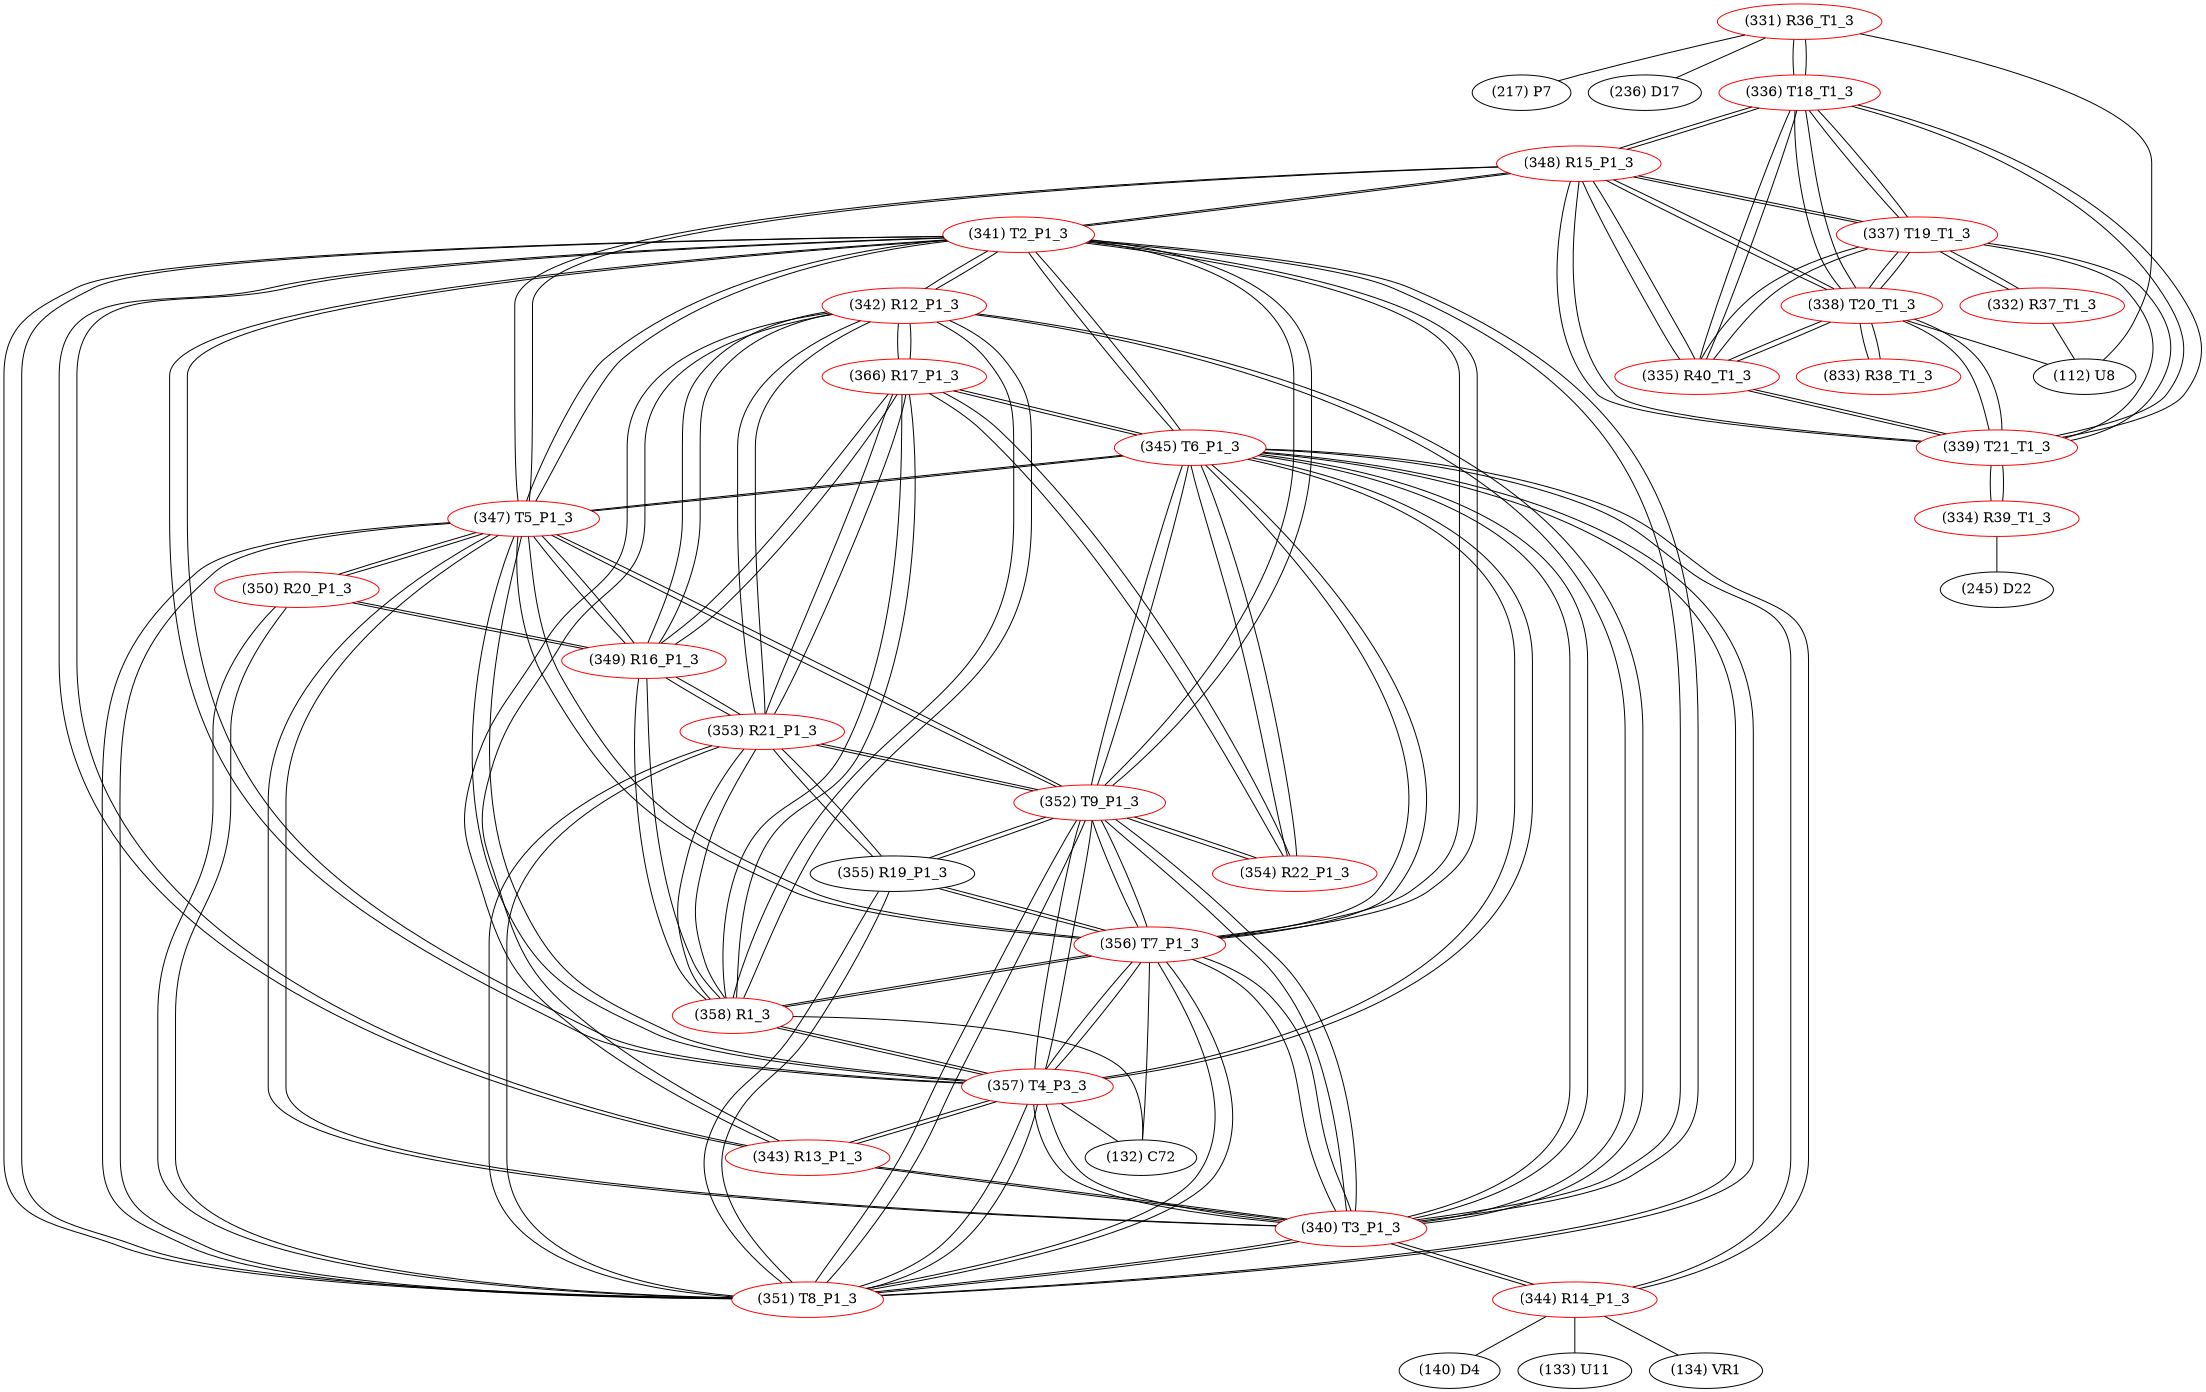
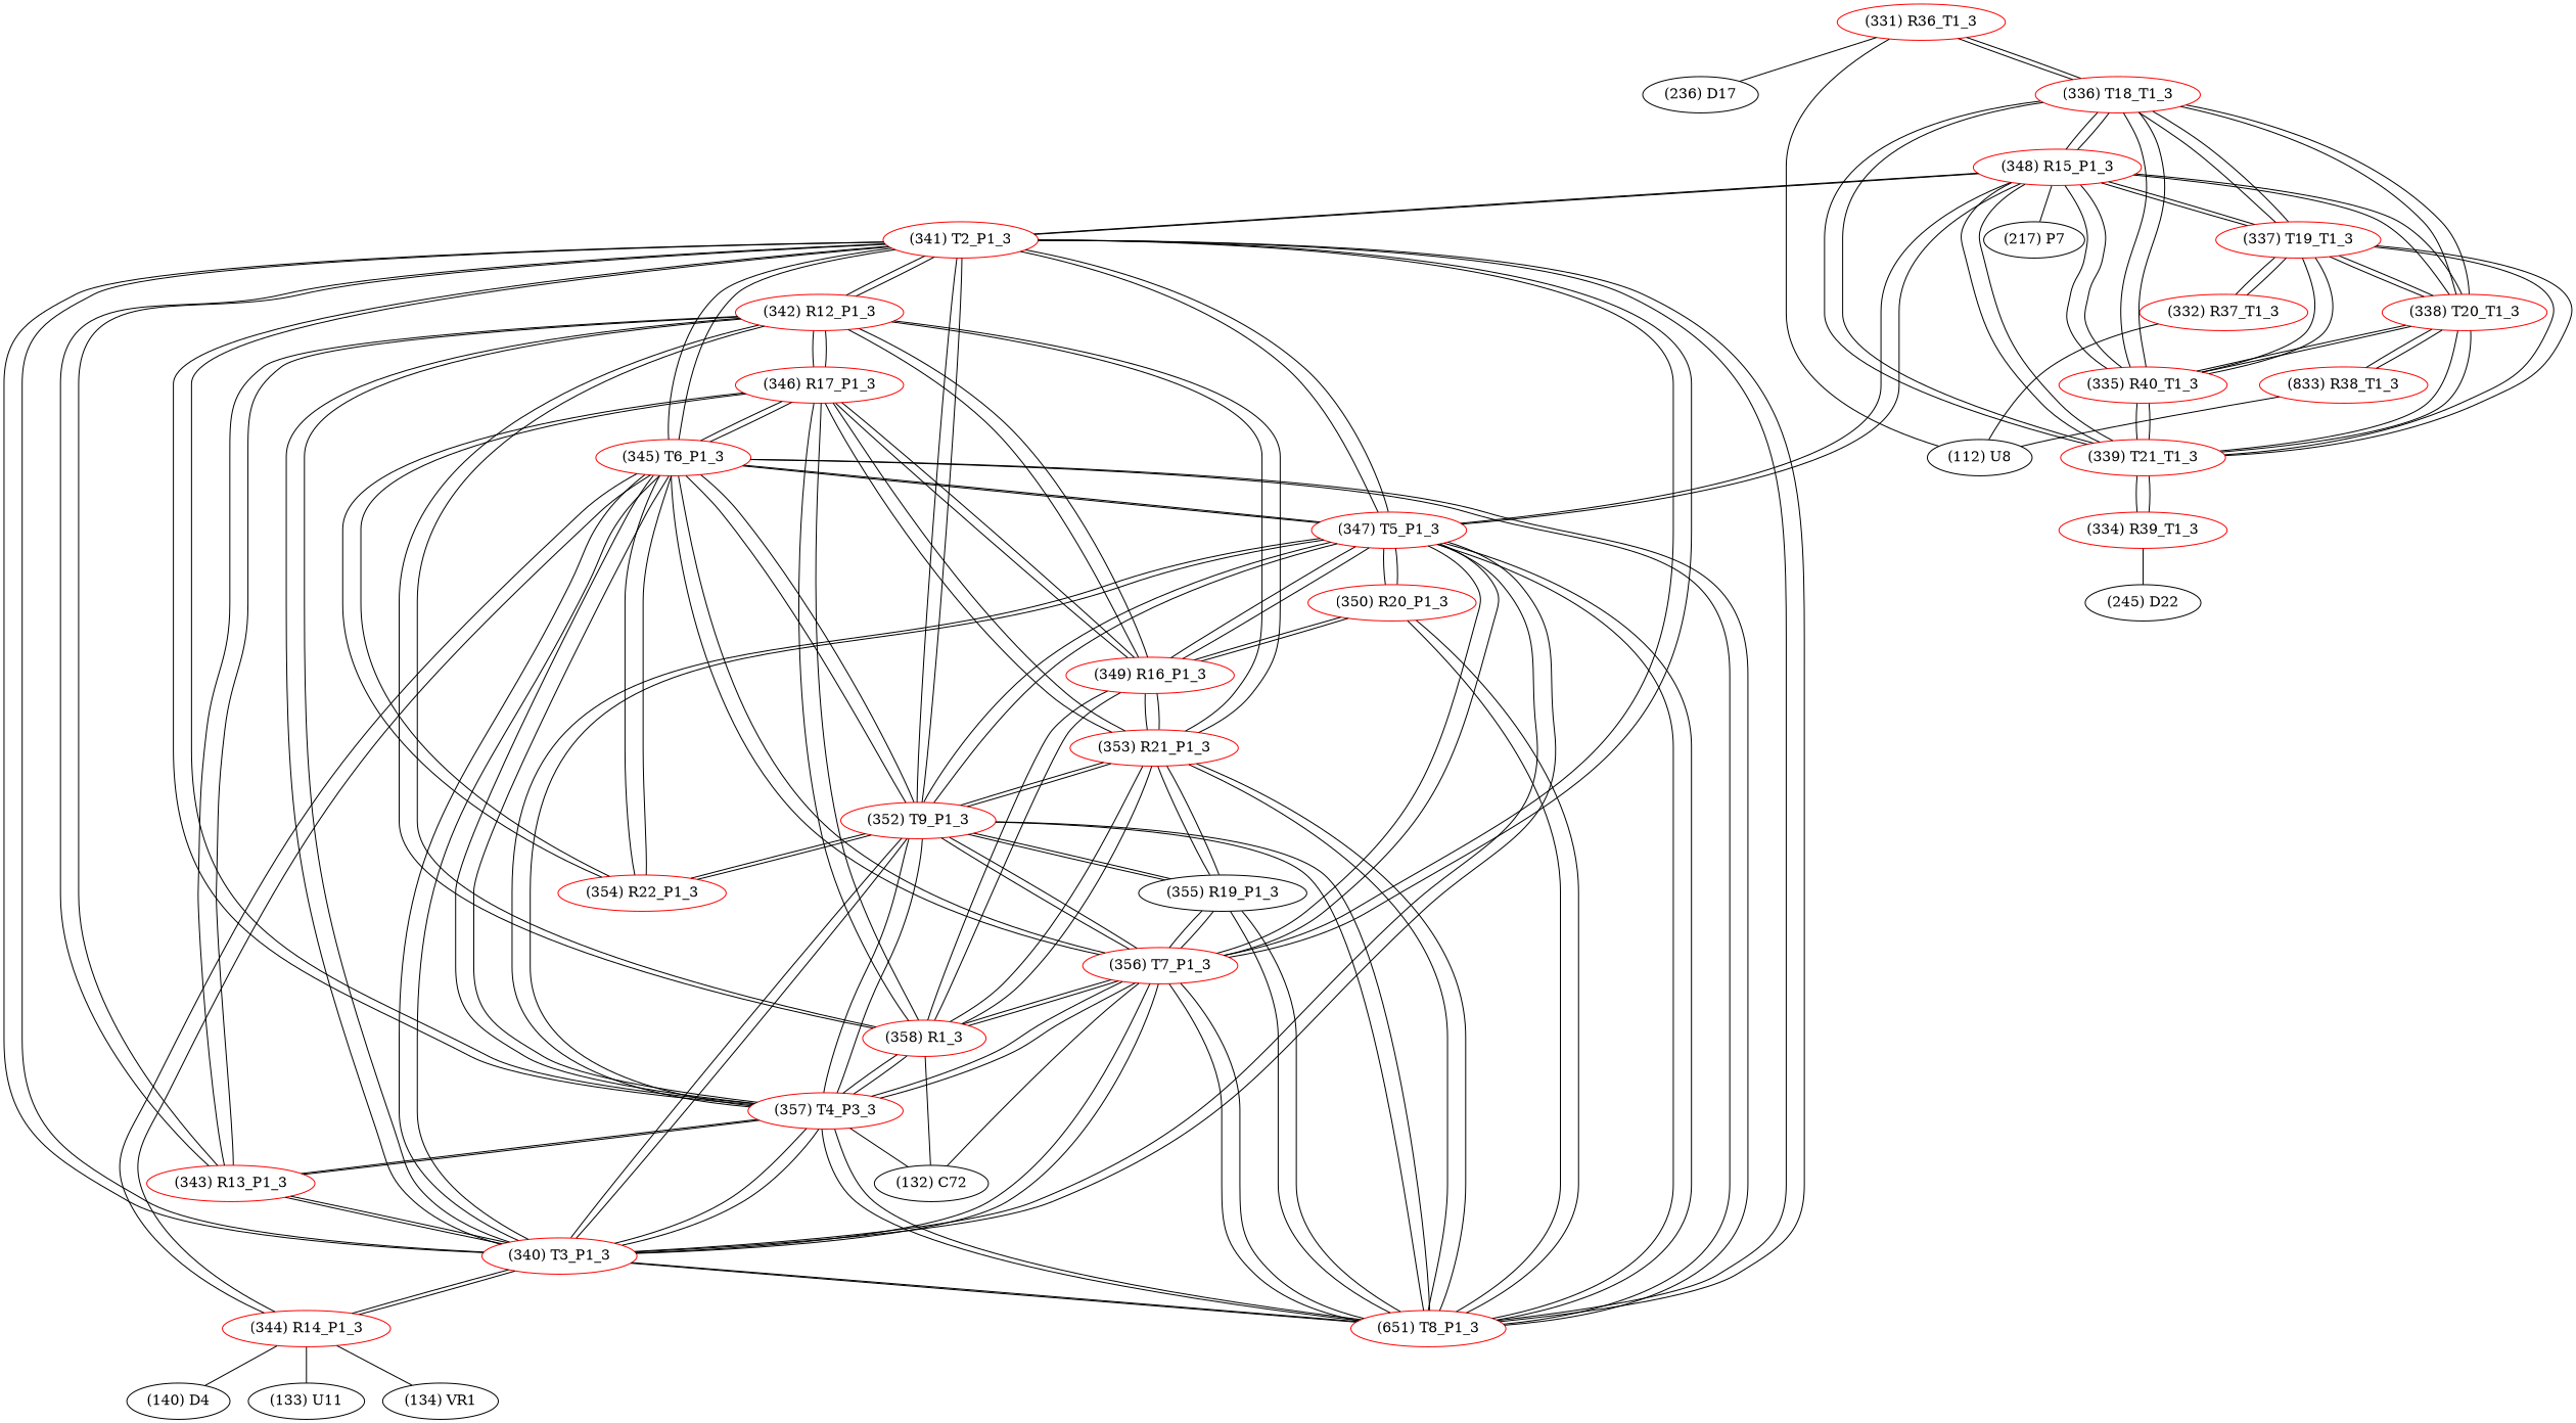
  graph {
    node [color=red]
    n1 [label="(331) R36_T1_3"]
    n2 [label="(217) P7" color=""]
    n3 [label="(236) D17" color=""]
    n4 [label="(112) U8" color=""]
    n5 [label="(336) T18_T1_3"]
    n6 [label="(337) T19_T1_3"]
    n7 [label="(338) T20_T1_3"]
    n8 [label="(339) T21_T1_3"]
    n9 [label="(335) R40_T1_3"]
    n10 [label="(348) R15_P1_3"]
    n11 [label="(332) R37_T1_3"]
    n12 [label="(833) R38_T1_3"]
    n13 [label="(334) R39_T1_3"]
    n14 [label="(347) T5_P1_3"]
    n15 [label="(341) T2_P1_3"]
    n16 [label="(245) D22" color=""]
    n17 [label="(340) T3_P1_3"]
    n18 [label="(357) T4_P3_3"]
    n19 [label="(356) T7_P1_3"]
    n20 [label="(352) T9_P1_3"]
-   n21 [label="(351) T8_P1_3"]
+   n21 [label="(651) T8_P1_3"]
    n22 [label="(345) T6_P1_3"]
    n23 [label="(349) R16_P1_3"]
    n24 [label="(350) R20_P1_3"]
    n25 [label="(343) R13_P1_3"]
    n26 [label="(342) R12_P1_3"]
    n27 [label="(344) R14_P1_3"]
    n28 [label="(358) R1_3"]
    n29 [label="(132) C72" color=""]
    n30 [color=black label="(355) R19_P1_3"]
    n31 [label="(353) R21_P1_3"]
    n32 [label="(354) R22_P1_3"]
-   n33 [label="(366) R17_P1_3"]
+   n33 [label="(346) R17_P1_3"]
    n34 [label="(140) D4" color=""]
    n35 [label="(133) U11" color=""]
    n36 [label="(134) VR1" color=""]
-   n1 -- n2
+   n10 -- n2
    n1 -- n3
    n1 -- n4
    n1 -- n5
    n5 -- n1
    n5 -- n6
    n5 -- n7
    n5 -- n8
    n5 -- n9
    n5 -- n10
    n6 -- n5
    n6 -- n7
    n6 -- n8
    n6 -- n9
    n6 -- n10
    n6 -- n11
    n7 -- n5
    n7 -- n6
    n7 -- n8
    n7 -- n9
    n7 -- n10
    n7 -- n12
    n8 -- n5
    n8 -- n6
    n8 -- n7
    n8 -- n9
    n8 -- n10
    n8 -- n13
    n9 -- n5
    n9 -- n6
    n9 -- n7
    n9 -- n8
    n9 -- n10
    n10 -- n5
    n10 -- n6
    n10 -- n7
    n10 -- n8
    n10 -- n9
    n10 -- n14
    n10 -- n15
    n11 -- n4
    n11 -- n6
-   n7 -- n4
+   n12 -- n4
    n12 -- n7
    n13 -- n8
    n13 -- n16
    n14 -- n10
    n14 -- n15
    n14 -- n17
    n14 -- n18
    n14 -- n19
    n14 -- n20
    n14 -- n21
    n14 -- n22
    n14 -- n23
    n14 -- n24
    n15 -- n10
    n15 -- n14
    n15 -- n17
    n15 -- n18
    n15 -- n19
    n15 -- n20
    n15 -- n21
    n15 -- n22
    n15 -- n25
    n15 -- n26
    n17 -- n14
    n17 -- n15
    n17 -- n18
    n17 -- n19
    n17 -- n20
    n17 -- n21
    n17 -- n22
    n17 -- n25
    n17 -- n26
    n17 -- n27
    n18 -- n14
    n18 -- n15
    n18 -- n17
    n18 -- n19
    n18 -- n20
    n18 -- n21
    n18 -- n22
    n18 -- n25
    n18 -- n28
    n18 -- n29
    n19 -- n14
    n19 -- n15
    n19 -- n17
    n19 -- n18
    n19 -- n20
    n19 -- n21
    n19 -- n22
    n19 -- n28
    n19 -- n29
    n19 -- n30
    n20 -- n14
    n20 -- n15
    n20 -- n17
    n20 -- n18
    n20 -- n19
    n20 -- n21
    n20 -- n22
    n20 -- n30
    n20 -- n31
    n20 -- n32
    n21 -- n14
    n21 -- n15
    n21 -- n17
    n21 -- n18
    n21 -- n19
    n21 -- n20
    n21 -- n22
    n21 -- n24
    n21 -- n30
    n21 -- n31
    n22 -- n14
    n22 -- n15
    n22 -- n17
    n22 -- n18
    n22 -- n19
    n22 -- n20
    n22 -- n21
    n22 -- n27
    n22 -- n32
    n22 -- n33
    n23 -- n14
    n23 -- n24
    n23 -- n26
    n23 -- n28
    n23 -- n31
    n23 -- n33
    n24 -- n14
    n24 -- n21
    n24 -- n23
    n25 -- n15
    n25 -- n17
    n25 -- n18
    n25 -- n26
    n26 -- n15
    n26 -- n17
    n26 -- n23
    n26 -- n25
    n26 -- n28
    n26 -- n31
    n26 -- n33
    n27 -- n17
    n27 -- n22
    n27 -- n34
    n27 -- n35
    n27 -- n36
    n28 -- n18
    n28 -- n19
    n28 -- n23
    n28 -- n26
    n28 -- n29
    n28 -- n31
    n28 -- n33
    n30 -- n19
    n30 -- n20
    n30 -- n21
    n30 -- n31
    n31 -- n20
    n31 -- n21
    n31 -- n23
    n31 -- n26
    n31 -- n28
    n31 -- n30
    n31 -- n33
    n32 -- n20
    n32 -- n22
    n32 -- n33
    n33 -- n22
    n33 -- n23
    n33 -- n26
    n33 -- n28
    n33 -- n31
    n33 -- n32
  }
